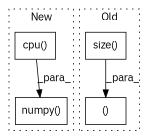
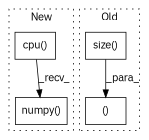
  digraph {
    fontname="IBM Plex Sans"
    node [a=75 fontname="IBM Plex Sans" s=2392 shape=box]
    edge [fontname="IBM Plex Sans"]
    n1 [l=21 label="cpu()"]
    n2 [l=29 label="numpy()"]
    n3 [l="16,1" label="size()" s="2269,2286"]
    n4 [a=54 l=32 label="()" s=2463]
    subgraph cluster_1 {
      label=New
      style=dotted
      n1
      n2
    }
    subgraph cluster_2 {
      label=Old
      style=dotted
      n3
      n4
    }
-   n1 -> n2 [label=_para_]
+   n1 -> n2 [label=_recv_]
    n3 -> n4 [label=_para_]
  }
